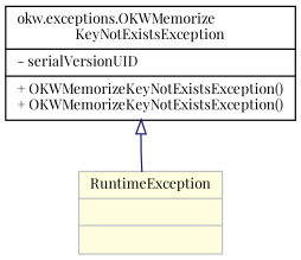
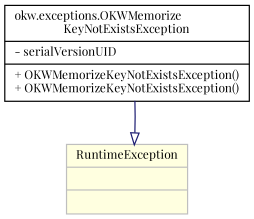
  digraph {
    fontname="Playfair Display"
    node [fontname="Playfair Display" fontsize=10 shape=record style=filled]
    n1 [color=black fillcolor=white fontcolor=black height=0.2 label="{okw.exceptions.OKWMemorize\lKeyNotExistsException\n|- serialVersionUID\l|+ OKWMemorizeKeyNotExistsException()\l+ OKWMemorizeKeyNotExistsException()\l}" width=0.4]
    n2 [color=grey75 fillcolor=lightyellow height=0.2 label="{RuntimeException\n||}" width=0.4]
-   n1 -> n2 [arrowtail=onormal color=midnightblue dir=back fontname="Playfair Display" fontsize=10 labelfontname=Helvetica labelfontsize=10 style=solid]
+   n2 -> n1 [arrowtail=onormal color=midnightblue dir=back fontname="Playfair Display" fontsize=10 labelfontname=Helvetica labelfontsize=10 style=solid]
  }
